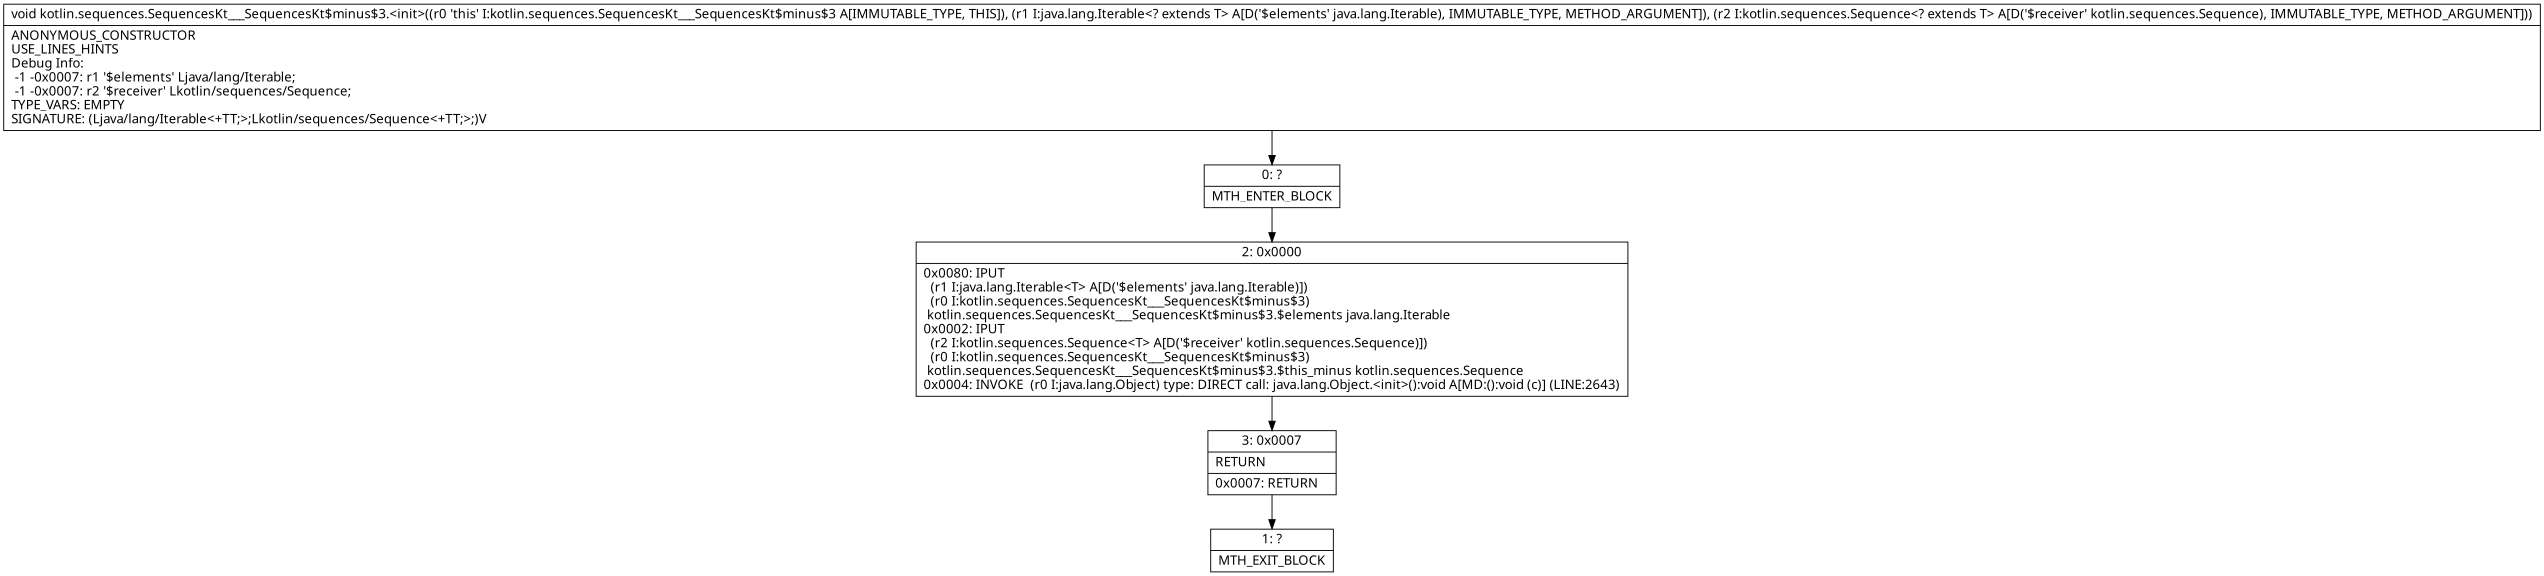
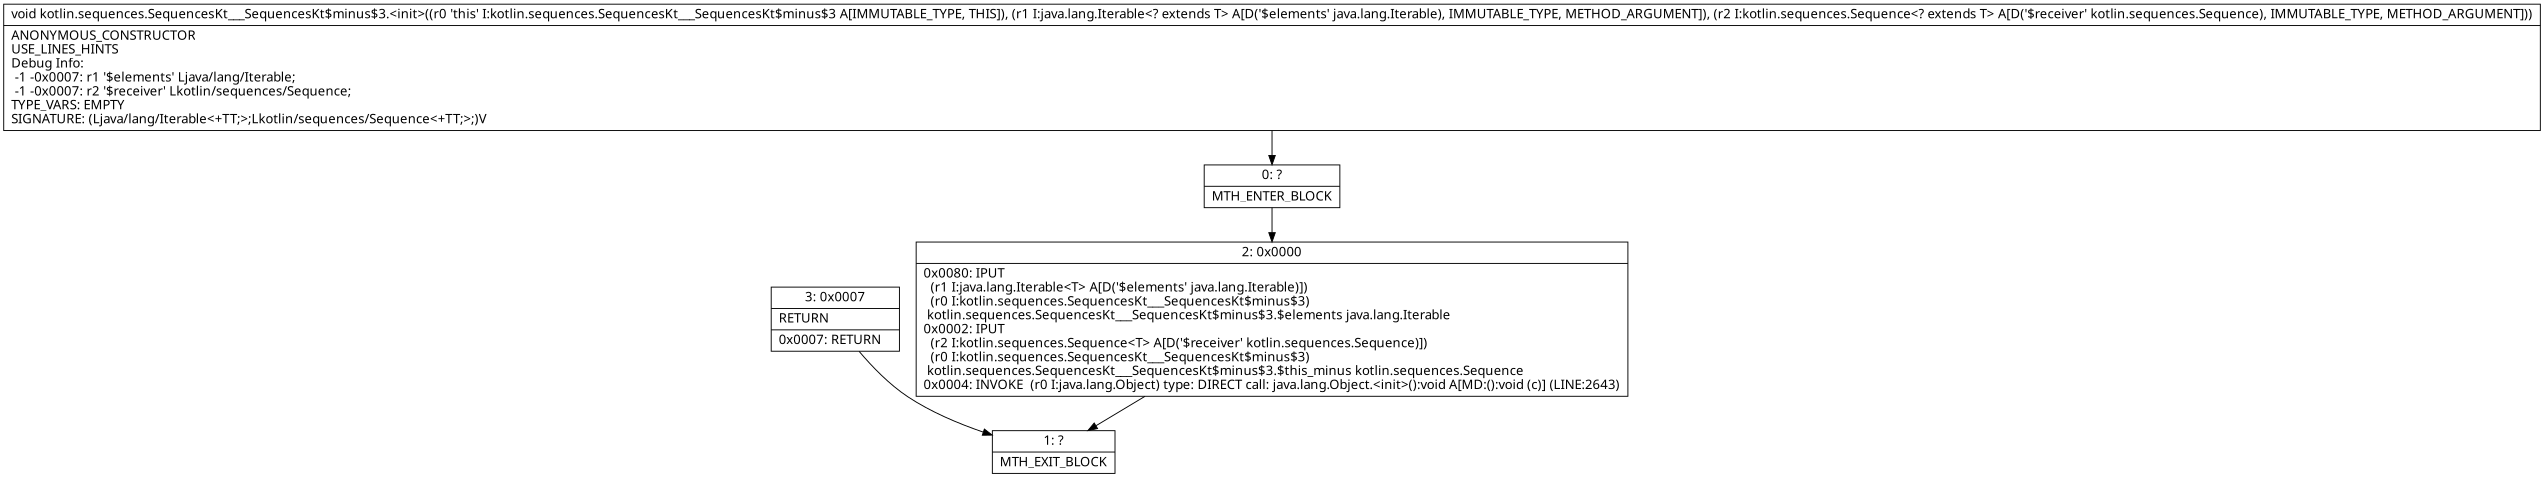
  digraph {
    fontname="Noto Sans"
    node [fontname="Noto Sans" shape=record]
    edge [fontname="Noto Sans"]
    n1 [label="{0\:\ ?|MTH_ENTER_BLOCK\l}"]
    n2 [label="{2\:\ 0x0000|0x0080: IPUT  \l  (r1 I:java.lang.Iterable\<T\> A[D('$elements' java.lang.Iterable)])\l  (r0 I:kotlin.sequences.SequencesKt___SequencesKt$minus$3)\l kotlin.sequences.SequencesKt___SequencesKt$minus$3.$elements java.lang.Iterable \l0x0002: IPUT  \l  (r2 I:kotlin.sequences.Sequence\<T\> A[D('$receiver' kotlin.sequences.Sequence)])\l  (r0 I:kotlin.sequences.SequencesKt___SequencesKt$minus$3)\l kotlin.sequences.SequencesKt___SequencesKt$minus$3.$this_minus kotlin.sequences.Sequence \l0x0004: INVOKE  (r0 I:java.lang.Object) type: DIRECT call: java.lang.Object.\<init\>():void A[MD:():void (c)] (LINE:2643)\l}"]
    n3 [label="{3\:\ 0x0007|RETURN\l|0x0007: RETURN   \l}"]
    n4 [label="{1\:\ ?|MTH_EXIT_BLOCK\l}"]
    n5 [label="{void kotlin.sequences.SequencesKt___SequencesKt$minus$3.\<init\>((r0 'this' I:kotlin.sequences.SequencesKt___SequencesKt$minus$3 A[IMMUTABLE_TYPE, THIS]), (r1 I:java.lang.Iterable\<? extends T\> A[D('$elements' java.lang.Iterable), IMMUTABLE_TYPE, METHOD_ARGUMENT]), (r2 I:kotlin.sequences.Sequence\<? extends T\> A[D('$receiver' kotlin.sequences.Sequence), IMMUTABLE_TYPE, METHOD_ARGUMENT]))  | ANONYMOUS_CONSTRUCTOR\lUSE_LINES_HINTS\lDebug Info:\l  \-1 \-0x0007: r1 '$elements' Ljava\/lang\/Iterable;\l  \-1 \-0x0007: r2 '$receiver' Lkotlin\/sequences\/Sequence;\lTYPE_VARS: EMPTY\lSIGNATURE: (Ljava\/lang\/Iterable\<+TT;\>;Lkotlin\/sequences\/Sequence\<+TT;\>;)V\l}"]
    n1 -> n2
-   n2 -> n3
+   n2 -> n4
    n3 -> n4
    n5 -> n1
  }
